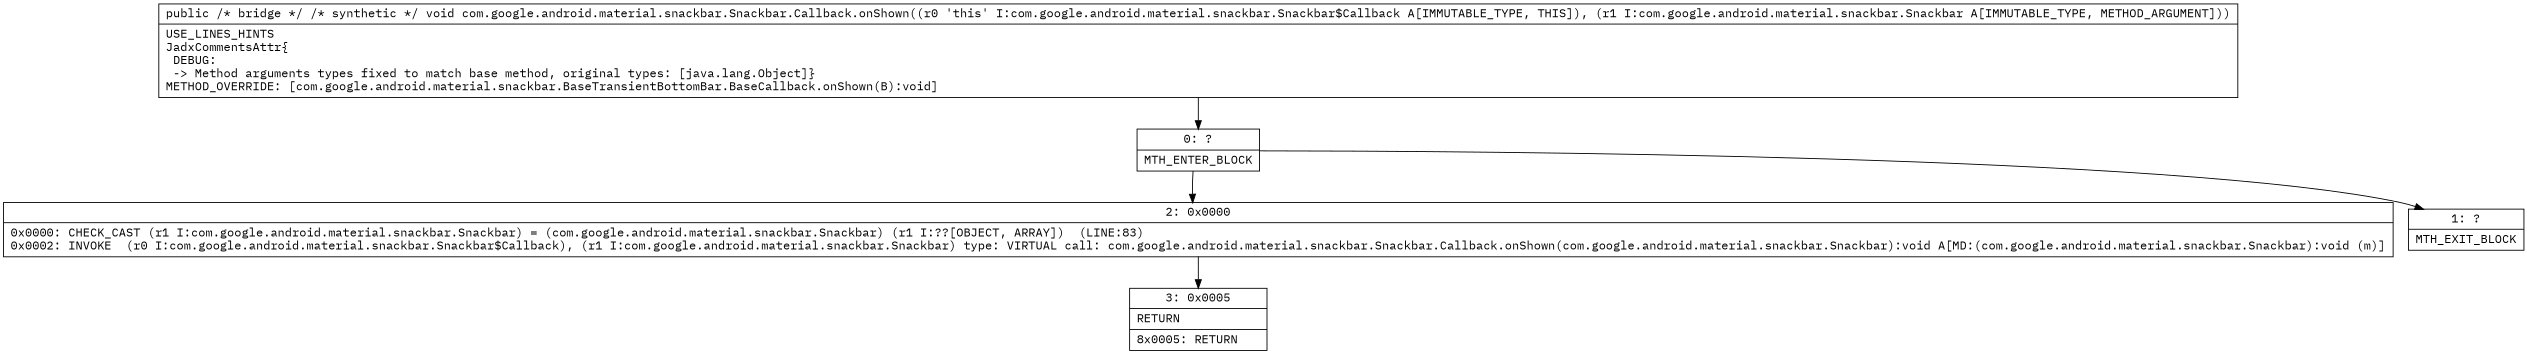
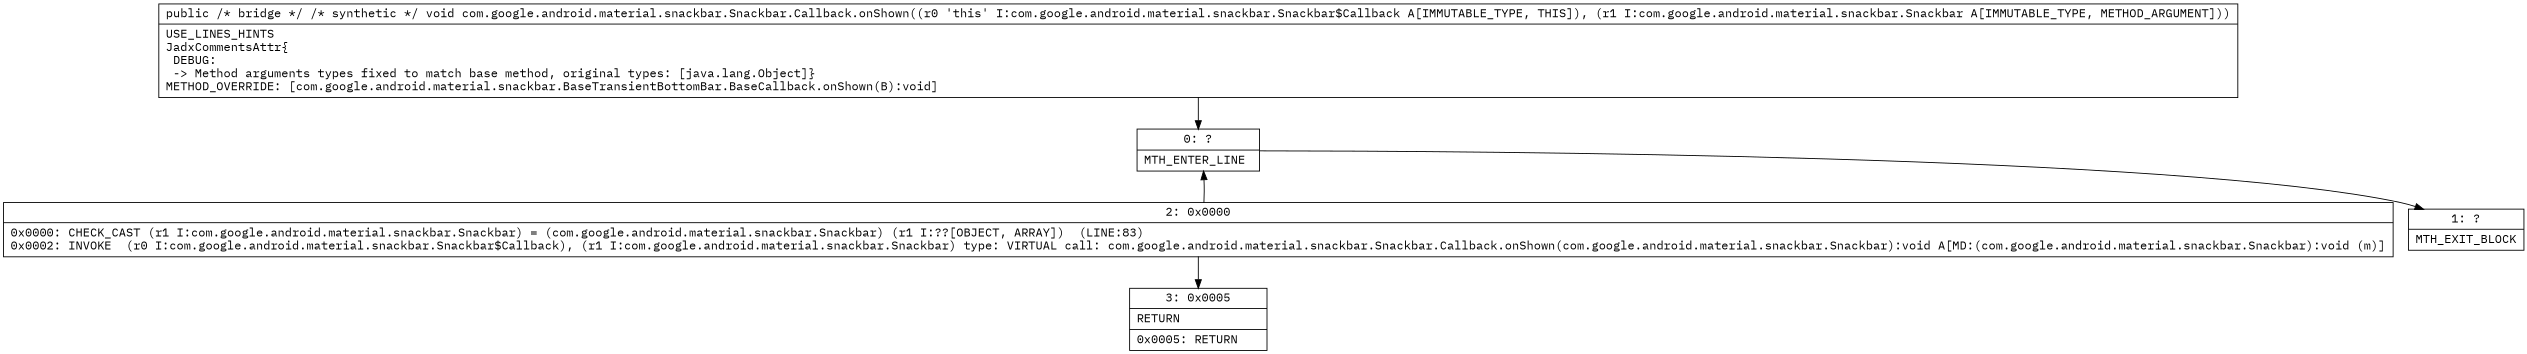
  digraph {
    fontname="IBM Plex Mono"
    node [fontname="IBM Plex Mono" shape=record]
    edge [fontname="IBM Plex Mono"]
-   n1 [label="{0\:\ ?|MTH_ENTER_BLOCK\l}"]
+   n1 [label="{0\:\ ?|MTH_ENTER_LINE\l}"]
    n2 [label="{2\:\ 0x0000|0x0000: CHECK_CAST (r1 I:com.google.android.material.snackbar.Snackbar) = (com.google.android.material.snackbar.Snackbar) (r1 I:??[OBJECT, ARRAY])  (LINE:83)\l0x0002: INVOKE  (r0 I:com.google.android.material.snackbar.Snackbar$Callback), (r1 I:com.google.android.material.snackbar.Snackbar) type: VIRTUAL call: com.google.android.material.snackbar.Snackbar.Callback.onShown(com.google.android.material.snackbar.Snackbar):void A[MD:(com.google.android.material.snackbar.Snackbar):void (m)]\l}"]
    n3 [label="{1\:\ ?|MTH_EXIT_BLOCK\l}"]
-   n4 [label="{3\:\ 0x0005|RETURN\l|8x0005: RETURN   \l}"]
+   n4 [label="{3\:\ 0x0005|RETURN\l|0x0005: RETURN   \l}"]
    n5 [label="{public \/* bridge *\/ \/* synthetic *\/ void com.google.android.material.snackbar.Snackbar.Callback.onShown((r0 'this' I:com.google.android.material.snackbar.Snackbar$Callback A[IMMUTABLE_TYPE, THIS]), (r1 I:com.google.android.material.snackbar.Snackbar A[IMMUTABLE_TYPE, METHOD_ARGUMENT]))  | USE_LINES_HINTS\lJadxCommentsAttr\{\l DEBUG: \l \-\> Method arguments types fixed to match base method, original types: [java.lang.Object]\}\lMETHOD_OVERRIDE: [com.google.android.material.snackbar.BaseTransientBottomBar.BaseCallback.onShown(B):void]\l}"]
-   n1 -> n2
+   n2 -> n1
    n1 -> n3
    n2 -> n4
    n5 -> n1
  }
